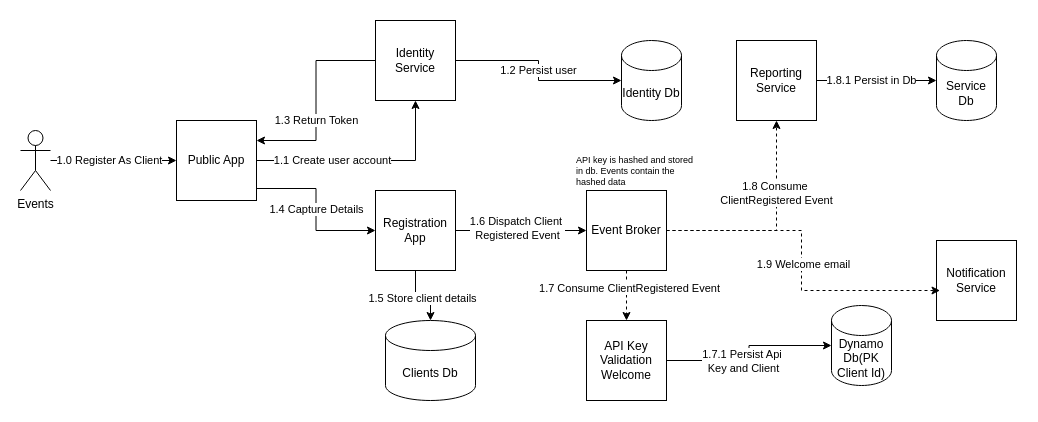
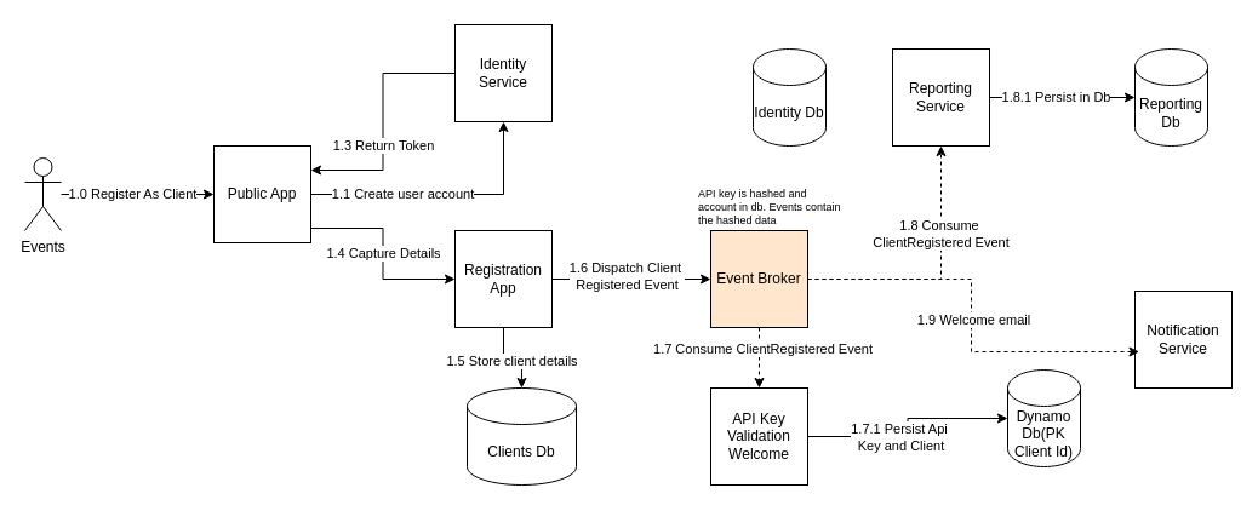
  <mxCell id="0" />
  <mxCell id="1" parent="0" />
  <mxCell id="2" style="edgeStyle=orthogonalEdgeStyle;rounded=0;orthogonalLoop=1;jettySize=auto;html=1;" edge="1" parent="1" source="4" target="13"><mxGeometry relative="1" as="geometry" /></mxCell>
  <mxCell id="3" value="1.0 Register As Client" style="edgeLabel;html=1;align=center;verticalAlign=middle;resizable=0;points=[];" vertex="1" connectable="0" parent="2"><mxGeometry x="-0.35" y="1" relative="1" as="geometry"><mxPoint x="17" as="offset" /></mxGeometry></mxCell>
  <mxCell id="4" value="Events" style="shape=umlActor;verticalLabelPosition=bottom;verticalAlign=top;html=1;outlineConnect=0;" vertex="1" parent="1"><mxGeometry x="20" y="130" width="30" height="60" as="geometry" /></mxCell>
  <mxCell id="5" style="edgeStyle=orthogonalEdgeStyle;rounded=0;orthogonalLoop=1;jettySize=auto;html=1;" edge="1" parent="1" source="9" target="21"><mxGeometry relative="1" as="geometry" /></mxCell>
  <mxCell id="6" value="1.6 Dispatch Client&amp;nbsp;&lt;div&gt;Registered Event&lt;/div&gt;" style="edgeLabel;html=1;align=center;verticalAlign=middle;resizable=0;points=[];" vertex="1" connectable="0" parent="5"><mxGeometry x="-0.124" relative="1" as="geometry"><mxPoint x="4" y="-3" as="offset" /></mxGeometry></mxCell>
  <mxCell id="7" style="edgeStyle=orthogonalEdgeStyle;rounded=0;orthogonalLoop=1;jettySize=auto;html=1;" edge="1" parent="1" source="9" target="24"><mxGeometry relative="1" as="geometry" /></mxCell>
  <mxCell id="8" value="1.5 Store client details" style="edgeLabel;html=1;align=center;verticalAlign=middle;resizable=0;points=[];" vertex="1" connectable="0" parent="7"><mxGeometry x="-0.04" y="-2" relative="1" as="geometry"><mxPoint as="offset" /></mxGeometry></mxCell>
  <mxCell id="9" value="Registration App" style="whiteSpace=wrap;html=1;aspect=fixed;" vertex="1" parent="1"><mxGeometry x="375" y="190" width="80" height="80" as="geometry" /></mxCell>
  <mxCell id="10" style="edgeStyle=orthogonalEdgeStyle;rounded=0;orthogonalLoop=1;jettySize=auto;html=1;entryX=0.5;entryY=1;entryDx=0;entryDy=0;" edge="1" parent="1" source="13" target="16"><mxGeometry relative="1" as="geometry" /></mxCell>
  <mxCell id="11" value="1.1 Create user account" style="edgeLabel;html=1;align=center;verticalAlign=middle;resizable=0;points=[];" vertex="1" connectable="0" parent="10"><mxGeometry x="-0.4" y="-2" relative="1" as="geometry"><mxPoint x="9" y="-3" as="offset" /></mxGeometry></mxCell>
  <mxCell id="12" value="1.4 Capture Details" style="edgeStyle=orthogonalEdgeStyle;rounded=0;orthogonalLoop=1;jettySize=auto;html=1;entryX=0;entryY=0.5;entryDx=0;entryDy=0;exitX=0.975;exitY=0.85;exitDx=0;exitDy=0;exitPerimeter=0;" edge="1" parent="1" source="13" target="9"><mxGeometry relative="1" as="geometry" /></mxCell>
  <mxCell id="13" value="Public App" style="whiteSpace=wrap;html=1;aspect=fixed;" vertex="1" parent="1"><mxGeometry x="176" y="120" width="80" height="80" as="geometry" /></mxCell>
  <mxCell id="14" style="edgeStyle=orthogonalEdgeStyle;rounded=0;orthogonalLoop=1;jettySize=auto;html=1;entryX=1;entryY=0.25;entryDx=0;entryDy=0;" edge="1" parent="1" source="16" target="13"><mxGeometry relative="1" as="geometry" /></mxCell>
  <mxCell id="15" value="1.3 Return Token" style="edgeLabel;html=1;align=center;verticalAlign=middle;resizable=0;points=[];" vertex="1" connectable="0" parent="14"><mxGeometry x="0.191" relative="1" as="geometry"><mxPoint as="offset" /></mxGeometry></mxCell>
  <mxCell id="16" value="Identity Service" style="whiteSpace=wrap;html=1;aspect=fixed;" vertex="1" parent="1"><mxGeometry x="375" y="20" width="80" height="80" as="geometry" /></mxCell>
  <mxCell id="17" style="edgeStyle=orthogonalEdgeStyle;rounded=0;orthogonalLoop=1;jettySize=auto;html=1;entryX=0.5;entryY=0;entryDx=0;entryDy=0;dashed=1;" edge="1" parent="1" source="21" target="26"><mxGeometry relative="1" as="geometry" /></mxCell>
  <mxCell id="18" value="1.7 Consume ClientRegistered Event" style="edgeLabel;html=1;align=center;verticalAlign=middle;resizable=0;points=[];" vertex="1" connectable="0" parent="17"><mxGeometry x="-0.32" y="2" relative="1" as="geometry"><mxPoint as="offset" /></mxGeometry></mxCell>
  <mxCell id="19" style="edgeStyle=orthogonalEdgeStyle;rounded=0;orthogonalLoop=1;jettySize=auto;html=1;entryX=0.5;entryY=1;entryDx=0;entryDy=0;dashed=1;" edge="1" parent="1" source="21" target="31"><mxGeometry relative="1" as="geometry" /></mxCell>
  <mxCell id="20" value="1.8 Consume&amp;nbsp;&lt;div&gt;ClientRegistered Event&lt;/div&gt;" style="edgeLabel;html=1;align=center;verticalAlign=middle;resizable=0;points=[];" vertex="1" connectable="0" parent="19"><mxGeometry x="0.345" y="1" relative="1" as="geometry"><mxPoint as="offset" /></mxGeometry></mxCell>
- <mxCell id="21" value="Event Broker" style="whiteSpace=wrap;html=1;aspect=fixed;" vertex="1" parent="1"><mxGeometry x="586" y="190" width="80" height="80" as="geometry" /></mxCell>
+ <mxCell id="21" value="Event Broker" style="whiteSpace=wrap;html=1;aspect=fixed;fillColor=#ffe6cc;" vertex="1" parent="1"><mxGeometry x="586" y="190" width="80" height="80" as="geometry" /></mxCell>
  <mxCell id="22" value="Identity Db" style="shape=cylinder3;whiteSpace=wrap;html=1;boundedLbl=1;backgroundOutline=1;size=15;" vertex="1" parent="1"><mxGeometry x="621" y="40" width="60" height="80" as="geometry" /></mxCell>
- <mxCell id="23" value="1.2 Persist user" style="edgeStyle=orthogonalEdgeStyle;rounded=0;orthogonalLoop=1;jettySize=auto;html=1;entryX=0;entryY=0.5;entryDx=0;entryDy=0;entryPerimeter=0;" edge="1" parent="1" source="16" target="22"><mxGeometry relative="1" as="geometry" /></mxCell>
  <mxCell id="24" value="Clients Db" style="shape=cylinder3;whiteSpace=wrap;html=1;boundedLbl=1;backgroundOutline=1;size=15;" vertex="1" parent="1"><mxGeometry x="385" y="320" width="90" height="80" as="geometry" /></mxCell>
  <mxCell id="25" value="Dynamo Db(PK Client Id)" style="shape=cylinder3;whiteSpace=wrap;html=1;boundedLbl=1;backgroundOutline=1;size=15;" vertex="1" parent="1"><mxGeometry x="831" y="305" width="60" height="80" as="geometry" /></mxCell>
  <mxCell id="26" value="API Key Validation Welcome" style="whiteSpace=wrap;html=1;aspect=fixed;" vertex="1" parent="1"><mxGeometry x="586" y="320" width="80" height="80" as="geometry" /></mxCell>
  <mxCell id="27" style="edgeStyle=orthogonalEdgeStyle;rounded=0;orthogonalLoop=1;jettySize=auto;html=1;entryX=0;entryY=0.5;entryDx=0;entryDy=0;entryPerimeter=0;" edge="1" parent="1" source="26" target="25"><mxGeometry relative="1" as="geometry" /></mxCell>
  <mxCell id="28" value="1.7.1 Persist Api&amp;nbsp;&lt;div&gt;Key and Client&lt;/div&gt;" style="edgeLabel;html=1;align=center;verticalAlign=middle;resizable=0;points=[];" vertex="1" connectable="0" parent="27"><mxGeometry x="-0.283" relative="1" as="geometry"><mxPoint x="11" as="offset" /></mxGeometry></mxCell>
- <mxCell id="29" value="&lt;h1 style=&quot;margin-top: 0px; font-size: 9px;&quot;&gt;&lt;span style=&quot;font-size: 9px; font-weight: normal;&quot;&gt;&lt;font style=&quot;font-size: 9px;&quot;&gt;API key is hashed and stored in db. Events contain the hashed data&lt;/font&gt;&lt;/span&gt;&lt;/h1&gt;" style="text;html=1;whiteSpace=wrap;overflow=hidden;rounded=0;fontSize=9;spacing=0;" vertex="1" parent="1"><mxGeometry x="576" y="150" width="120" height="40" as="geometry" /></mxCell>
- <mxCell id="30" value="Service Db" style="shape=cylinder3;whiteSpace=wrap;html=1;boundedLbl=1;backgroundOutline=1;size=15;" vertex="1" parent="1"><mxGeometry x="936" y="40" width="60" height="80" as="geometry" /></mxCell>
+ <mxCell id="29" value="&lt;h1 style=&quot;margin-top: 0px; font-size: 9px;&quot;&gt;&lt;span style=&quot;font-size: 9px; font-weight: normal;&quot;&gt;&lt;font style=&quot;font-size: 9px;&quot;&gt;API key is hashed and account in db. Events contain the hashed data&lt;/font&gt;&lt;/span&gt;&lt;/h1&gt;" style="text;html=1;whiteSpace=wrap;overflow=hidden;rounded=0;fontSize=9;spacing=0;" vertex="1" parent="1"><mxGeometry x="576" y="150" width="120" height="40" as="geometry" /></mxCell>
+ <mxCell id="30" value="Reporting Db" style="shape=cylinder3;whiteSpace=wrap;html=1;boundedLbl=1;backgroundOutline=1;size=15;" vertex="1" parent="1"><mxGeometry x="936" y="40" width="60" height="80" as="geometry" /></mxCell>
  <mxCell id="31" value="Reporting Service" style="whiteSpace=wrap;html=1;aspect=fixed;" vertex="1" parent="1"><mxGeometry x="736" y="40" width="80" height="80" as="geometry" /></mxCell>
  <mxCell id="32" style="edgeStyle=orthogonalEdgeStyle;rounded=0;orthogonalLoop=1;jettySize=auto;html=1;entryX=0;entryY=0.5;entryDx=0;entryDy=0;entryPerimeter=0;" edge="1" parent="1" source="31" target="30"><mxGeometry relative="1" as="geometry" /></mxCell>
  <mxCell id="33" value="1.8.1 Persist in Db" style="edgeLabel;html=1;align=center;verticalAlign=middle;resizable=0;points=[];" vertex="1" connectable="0" parent="32"><mxGeometry x="-0.25" y="3" relative="1" as="geometry"><mxPoint x="9" y="2" as="offset" /></mxGeometry></mxCell>
  <mxCell id="34" value="Notification Service" style="whiteSpace=wrap;html=1;aspect=fixed;" vertex="1" parent="1"><mxGeometry x="936" y="240" width="80" height="80" as="geometry" /></mxCell>
  <mxCell id="35" style="edgeStyle=orthogonalEdgeStyle;rounded=0;orthogonalLoop=1;jettySize=auto;html=1;entryX=0.044;entryY=0.625;entryDx=0;entryDy=0;entryPerimeter=0;dashed=1;" edge="1" parent="1" source="21" target="34"><mxGeometry relative="1" as="geometry" /></mxCell>
  <mxCell id="36" value="1.9 Welcome email" style="edgeLabel;html=1;align=center;verticalAlign=middle;resizable=0;points=[];" vertex="1" connectable="0" parent="35"><mxGeometry x="0.007" y="1" relative="1" as="geometry"><mxPoint as="offset" /></mxGeometry></mxCell>
